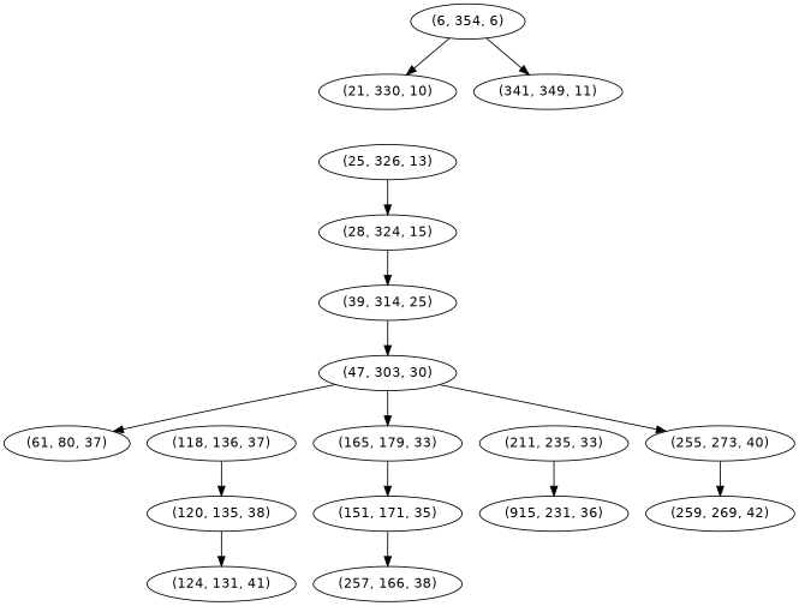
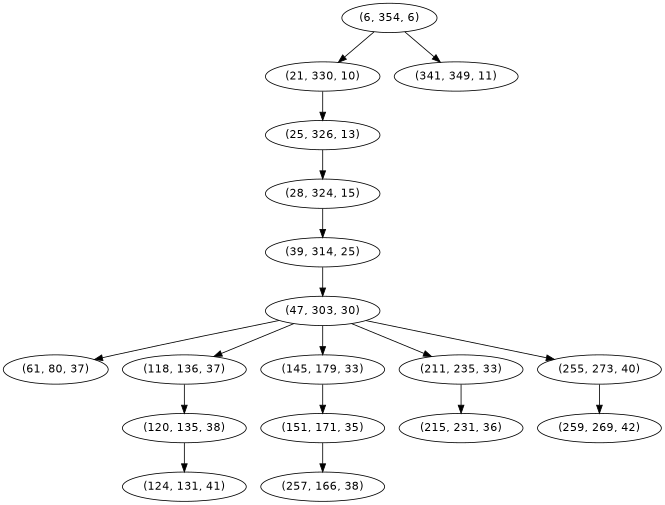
  digraph {
    fontname="DejaVu Sans"
    node [fontname="DejaVu Sans"]
    edge [fontname="DejaVu Sans"]
    "(6, 354, 6)"
    "(21, 330, 10)"
    "(341, 349, 11)"
    "(25, 326, 13)"
    "(28, 324, 15)"
    "(39, 314, 25)"
    "(47, 303, 30)"
    "(61, 80, 37)"
    "(118, 136, 37)"
-   "(145, 179, 33)" [label="(165, 179, 33)"]
+   "(145, 179, 33)"
    "(211, 235, 33)"
    "(255, 273, 40)"
    "(120, 135, 38)"
    "(151, 171, 35)"
-   "(215, 231, 36)" [label="(915, 231, 36)"]
+   "(215, 231, 36)"
    "(259, 269, 42)"
    "(124, 131, 41)"
    n18 [label="(257, 166, 38)"]
    "(6, 354, 6)" -> "(21, 330, 10)"
    "(6, 354, 6)" -> "(341, 349, 11)"
+   "(21, 330, 10)" -> "(25, 326, 13)"
    "(25, 326, 13)" -> "(28, 324, 15)"
    "(28, 324, 15)" -> "(39, 314, 25)"
    "(39, 314, 25)" -> "(47, 303, 30)"
    "(47, 303, 30)" -> "(61, 80, 37)"
+   "(47, 303, 30)" -> "(118, 136, 37)"
    "(47, 303, 30)" -> "(145, 179, 33)"
+   "(47, 303, 30)" -> "(211, 235, 33)"
    "(47, 303, 30)" -> "(255, 273, 40)"
    "(118, 136, 37)" -> "(120, 135, 38)"
    "(145, 179, 33)" -> "(151, 171, 35)"
    "(211, 235, 33)" -> "(215, 231, 36)"
    "(255, 273, 40)" -> "(259, 269, 42)"
    "(120, 135, 38)" -> "(124, 131, 41)"
    "(151, 171, 35)" -> n18
  }
